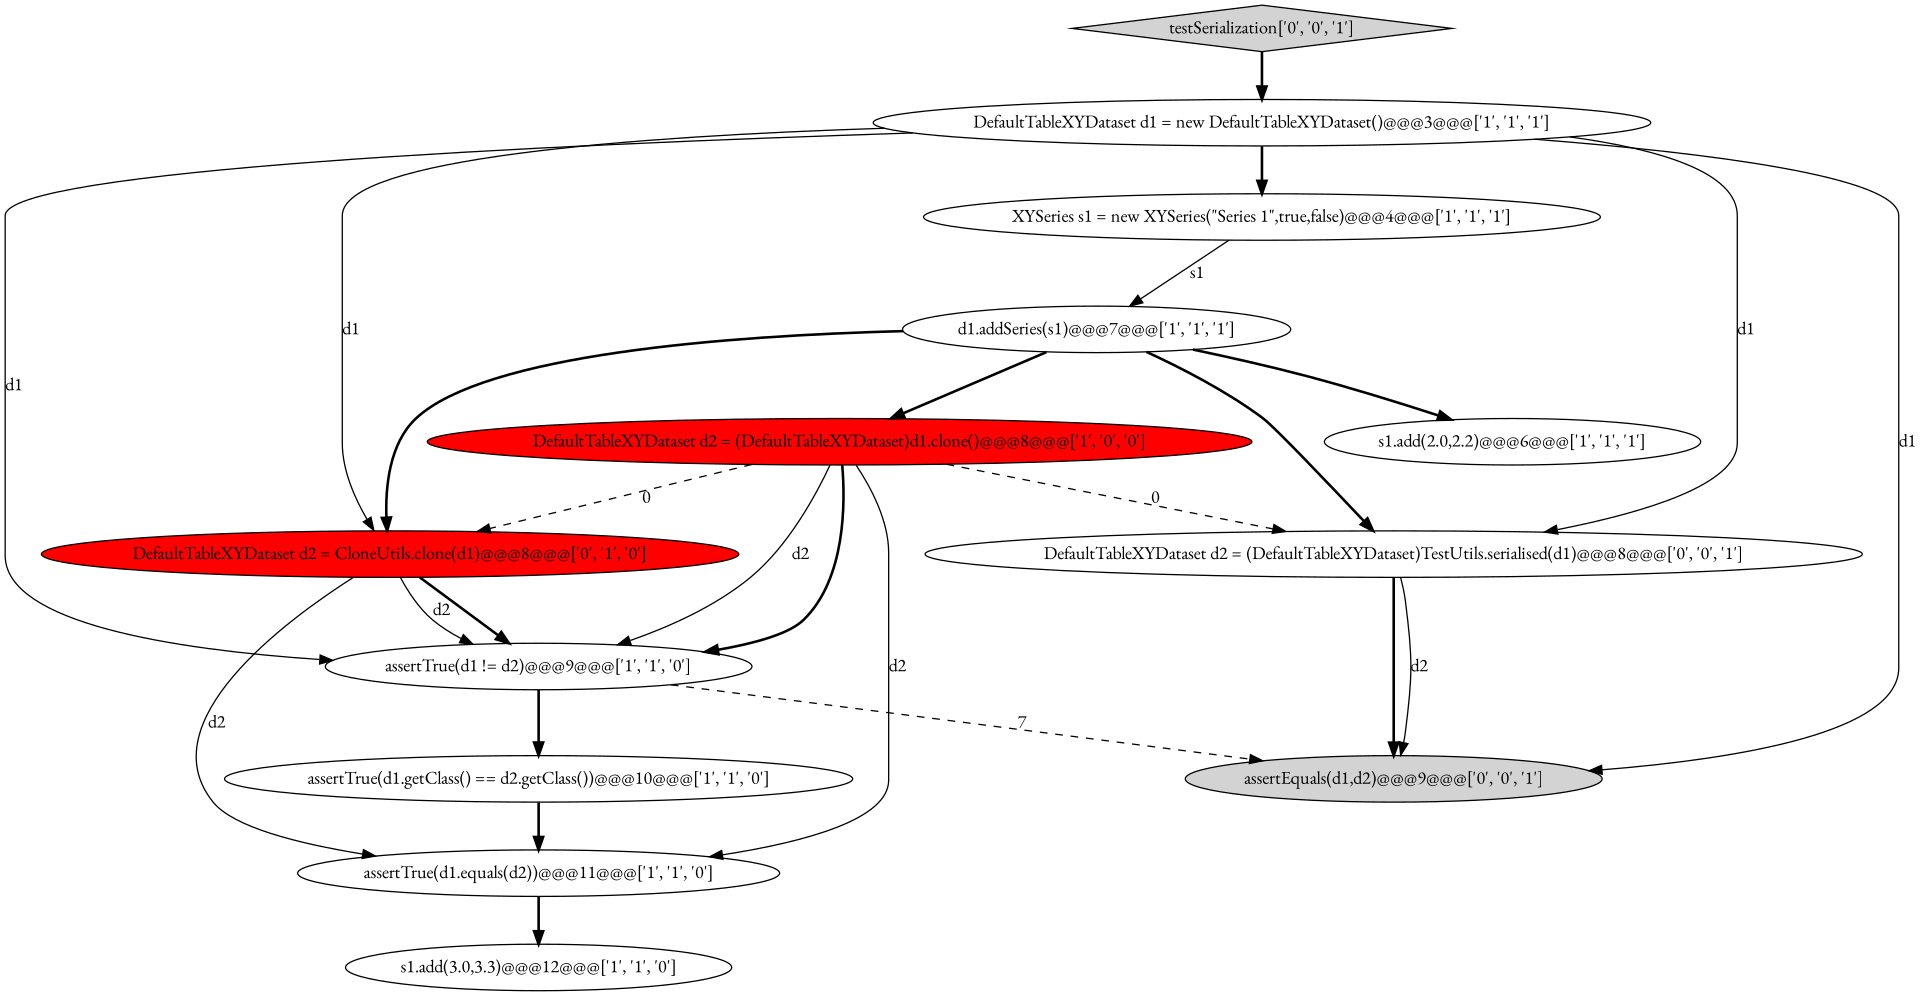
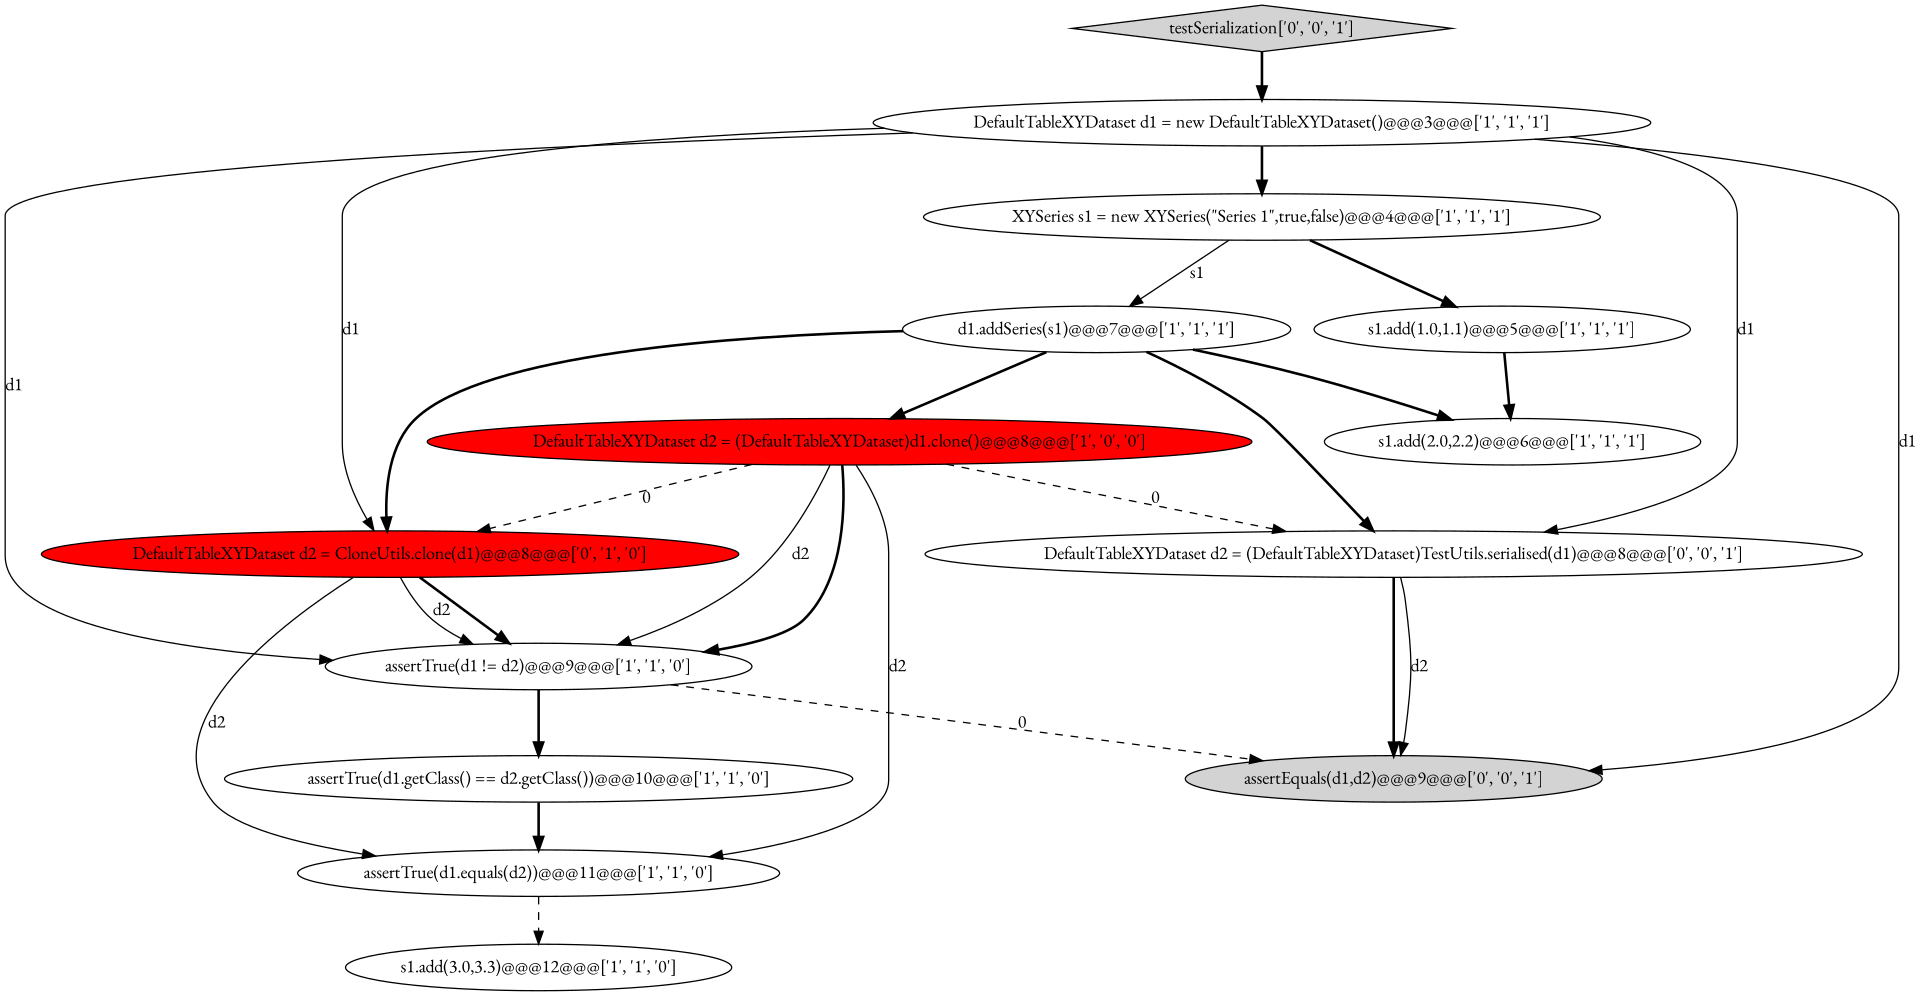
  digraph {
    fontname="EB Garamond"
    node [fillcolor=white fontname="EB Garamond" shape=ellipse style=filled]
    edge [fontname="EB Garamond" style=bold]
+   n1 [label="s1.add(1.0,1.1)@@@5@@@['1', '1', '1']"]
    n2 [label="s1.add(2.0,2.2)@@@6@@@['1', '1', '1']"]
    n3 [label="d1.addSeries(s1)@@@7@@@['1', '1', '1']"]
    n4 [label="DefaultTableXYDataset d2 = (DefaultTableXYDataset)TestUtils.serialised(d1)@@@8@@@['0', '0', '1']"]
    n5 [fillcolor=red label="DefaultTableXYDataset d2 = CloneUtils.clone(d1)@@@8@@@['0', '1', '0']"]
    n6 [fillcolor=red label="DefaultTableXYDataset d2 = (DefaultTableXYDataset)d1.clone()@@@8@@@['1', '0', '0']"]
    n7 [fillcolor=lightgray label="assertEquals(d1,d2)@@@9@@@['0', '0', '1']"]
    n8 [label="assertTrue(d1.equals(d2))@@@11@@@['1', '1', '0']"]
    n9 [label="s1.add(3.0,3.3)@@@12@@@['1', '1', '0']"]
    n10 [label="DefaultTableXYDataset d1 = new DefaultTableXYDataset()@@@3@@@['1', '1', '1']"]
    n11 [label="assertTrue(d1 != d2)@@@9@@@['1', '1', '0']"]
    n12 [label="XYSeries s1 = new XYSeries(\"Series 1\",true,false)@@@4@@@['1', '1', '1']"]
    n13 [label="assertTrue(d1.getClass() == d2.getClass())@@@10@@@['1', '1', '0']"]
    n14 [fillcolor=lightgray label="testSerialization['0', '0', '1']" shape=diamond]
+   n1 -> n2
    n3 -> n2
    n3 -> n4
    n3 -> n5
    n3 -> n6
    n4 -> n7
    n4 -> n7 [label=d2 style=solid]
    n5 -> n8 [label=d2 style=solid]
    n5 -> n11
    n5 -> n11 [label=d2 style=solid]
    n6 -> n4 [label=0 style=dashed]
    n6 -> n5 [label=0 style=dashed]
    n6 -> n8 [label=d2 style=solid]
    n6 -> n11
    n6 -> n11 [label=d2 style=solid]
-   n8 -> n9
+   n8 -> n9 [style=dashed]
    n10 -> n4 [label=d1 style=solid]
    n10 -> n5 [label=d1 style=solid]
    n10 -> n7 [label=d1 style=solid]
    n10 -> n11 [label=d1 style=solid]
    n10 -> n12
-   n11 -> n7 [label=7 style=dashed]
+   n11 -> n7 [label=0 style=dashed]
    n11 -> n13
+   n12 -> n1
    n12 -> n3 [label=s1 style=solid]
    n13 -> n8
    n14 -> n10
  }
